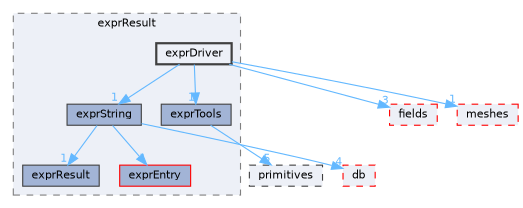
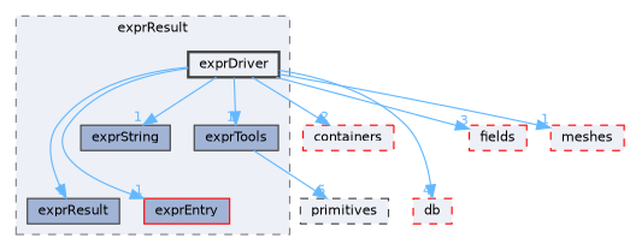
  digraph {
    compound=true
    node [color=grey25 fillcolor="#edf0f7" fontname=Helvetica fontsize=10 shape=box style="filled,dashed"]
    edge [color=steelblue1 fontcolor=steelblue1 fontname=Helvetica fontsize=10 headlabel=1 labeldistance=1.5 labelfontname=Helvetica labelfontsize=10]
    n1 [fillcolor="#a2b4d6" height=0.2 label=exprResult style=filled width=0.4]
    n2 [color=red fillcolor="#a2b4d6" height=0.2 label=exprEntry style=filled width=0.4]
    n3 [fillcolor="#a2b4d6" height=0.2 label=exprString style=filled width=0.4]
    n4 [fillcolor="#a2b4d6" height=0.2 label=exprTools style=filled width=0.4]
    n5 [height=0.2 label=exprDriver style="filled,bold" width=0.4]
    n6 [height=0.2 label=primitives width=0.4]
+   n7 [color=red height=0.2 label=containers width=0.4]
    n8 [color=red height=0.2 label=db width=0.4]
    n9 [color=red height=0.2 label=fields width=0.4]
    n10 [color=red height=0.2 label=meshes width=0.4]
    subgraph cluster_1 {
      bgcolor="#edf0f7"
      fontname=Helvetica
      fontsize=10
      label=exprResult
      pencolor=grey50
      style="filled,dashed"
      n1
      n2
      n3
      n4
      n5
    }
    n4 -> n6 [headlabel=5]
-   n3 -> n1
-   n3 -> n2
+   n5 -> n1
+   n5 -> n2
    n5 -> n3
    n5 -> n4
-   n3 -> n8 [headlabel=4]
+   n5 -> n7 [headlabel=2]
+   n5 -> n8 [headlabel=4]
    n5 -> n9 [headlabel=3]
    n5 -> n10
  }
